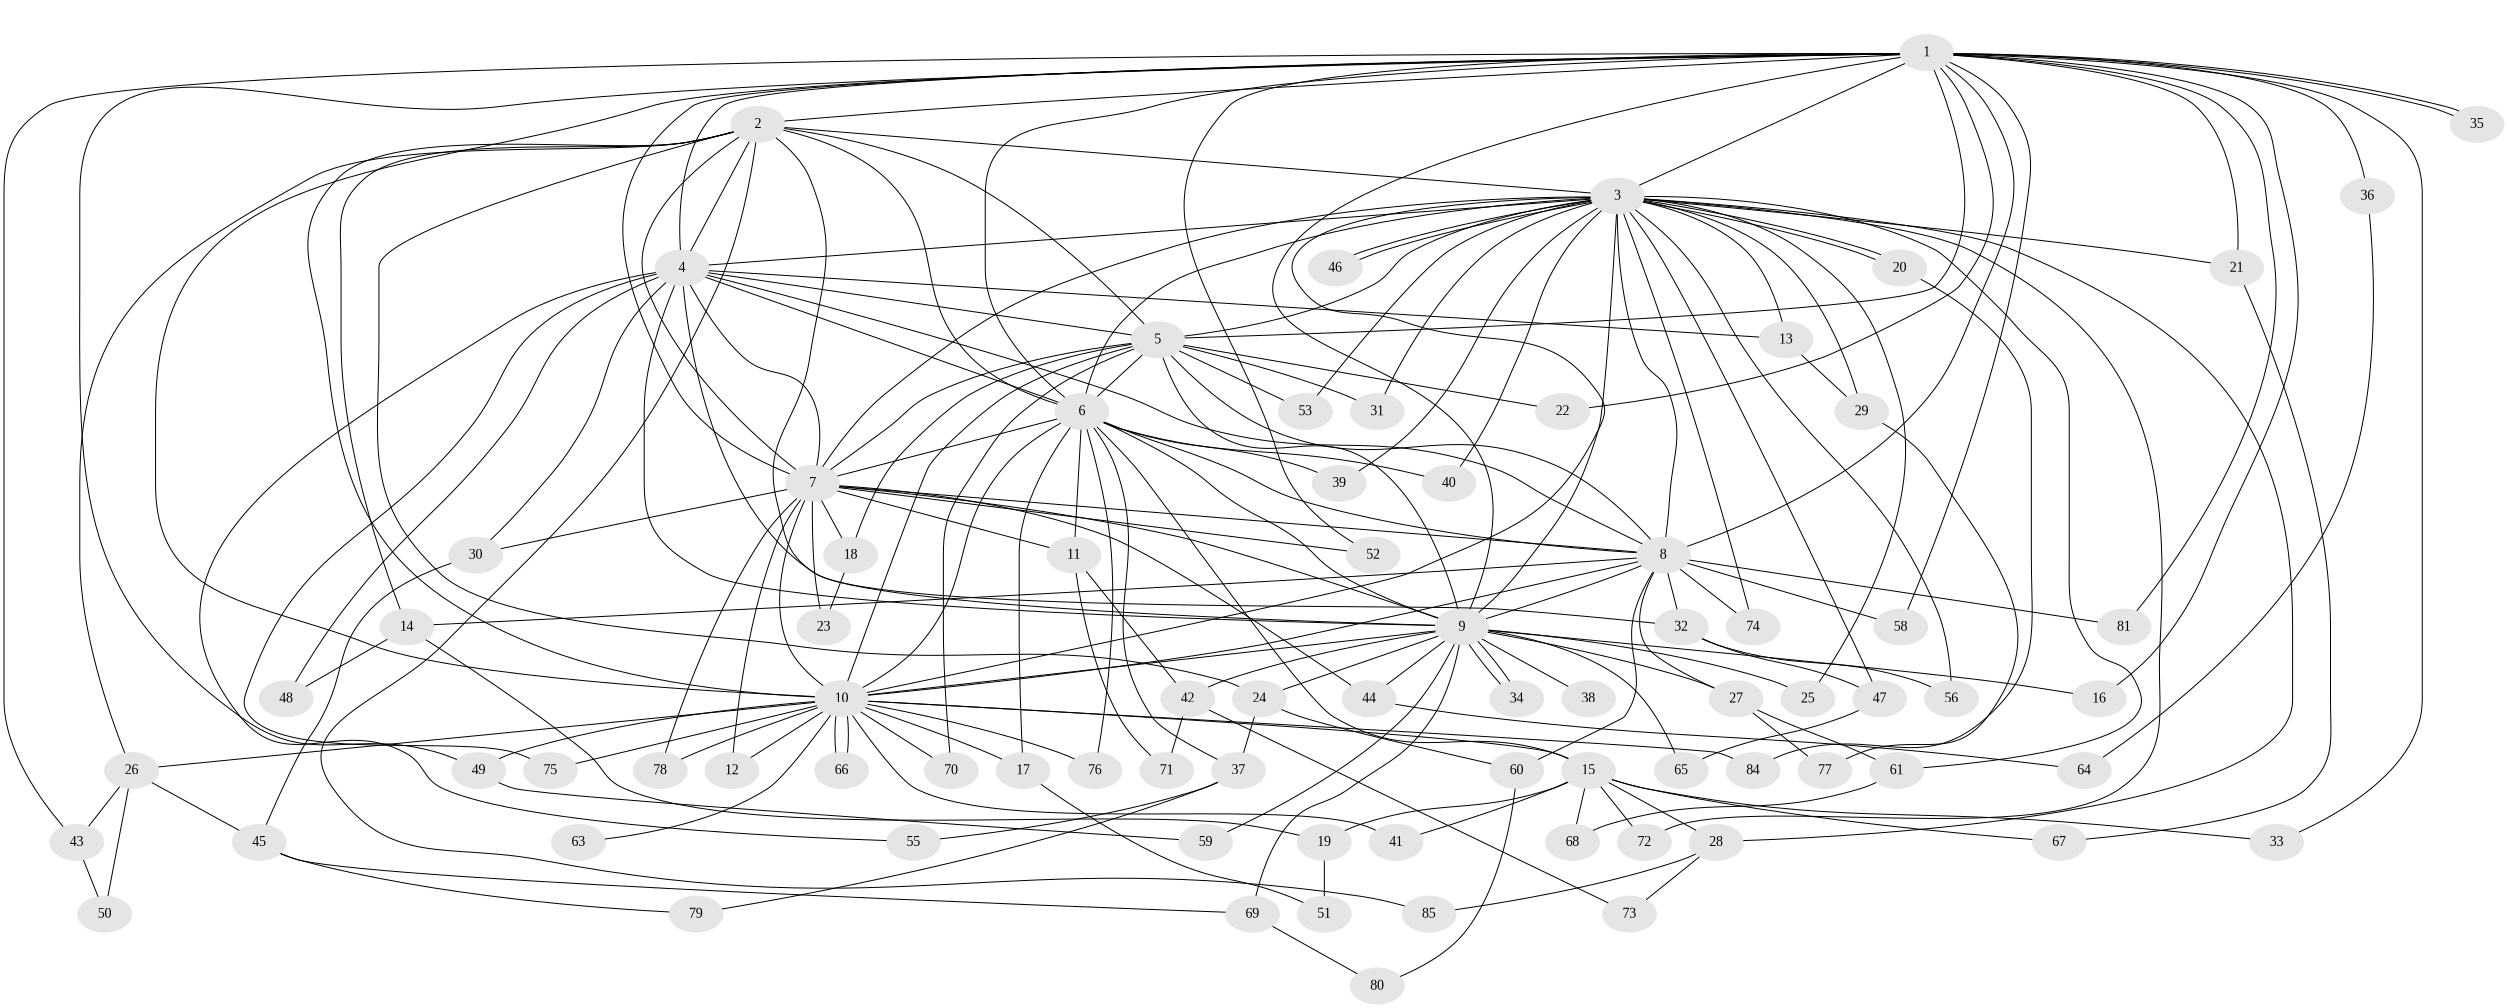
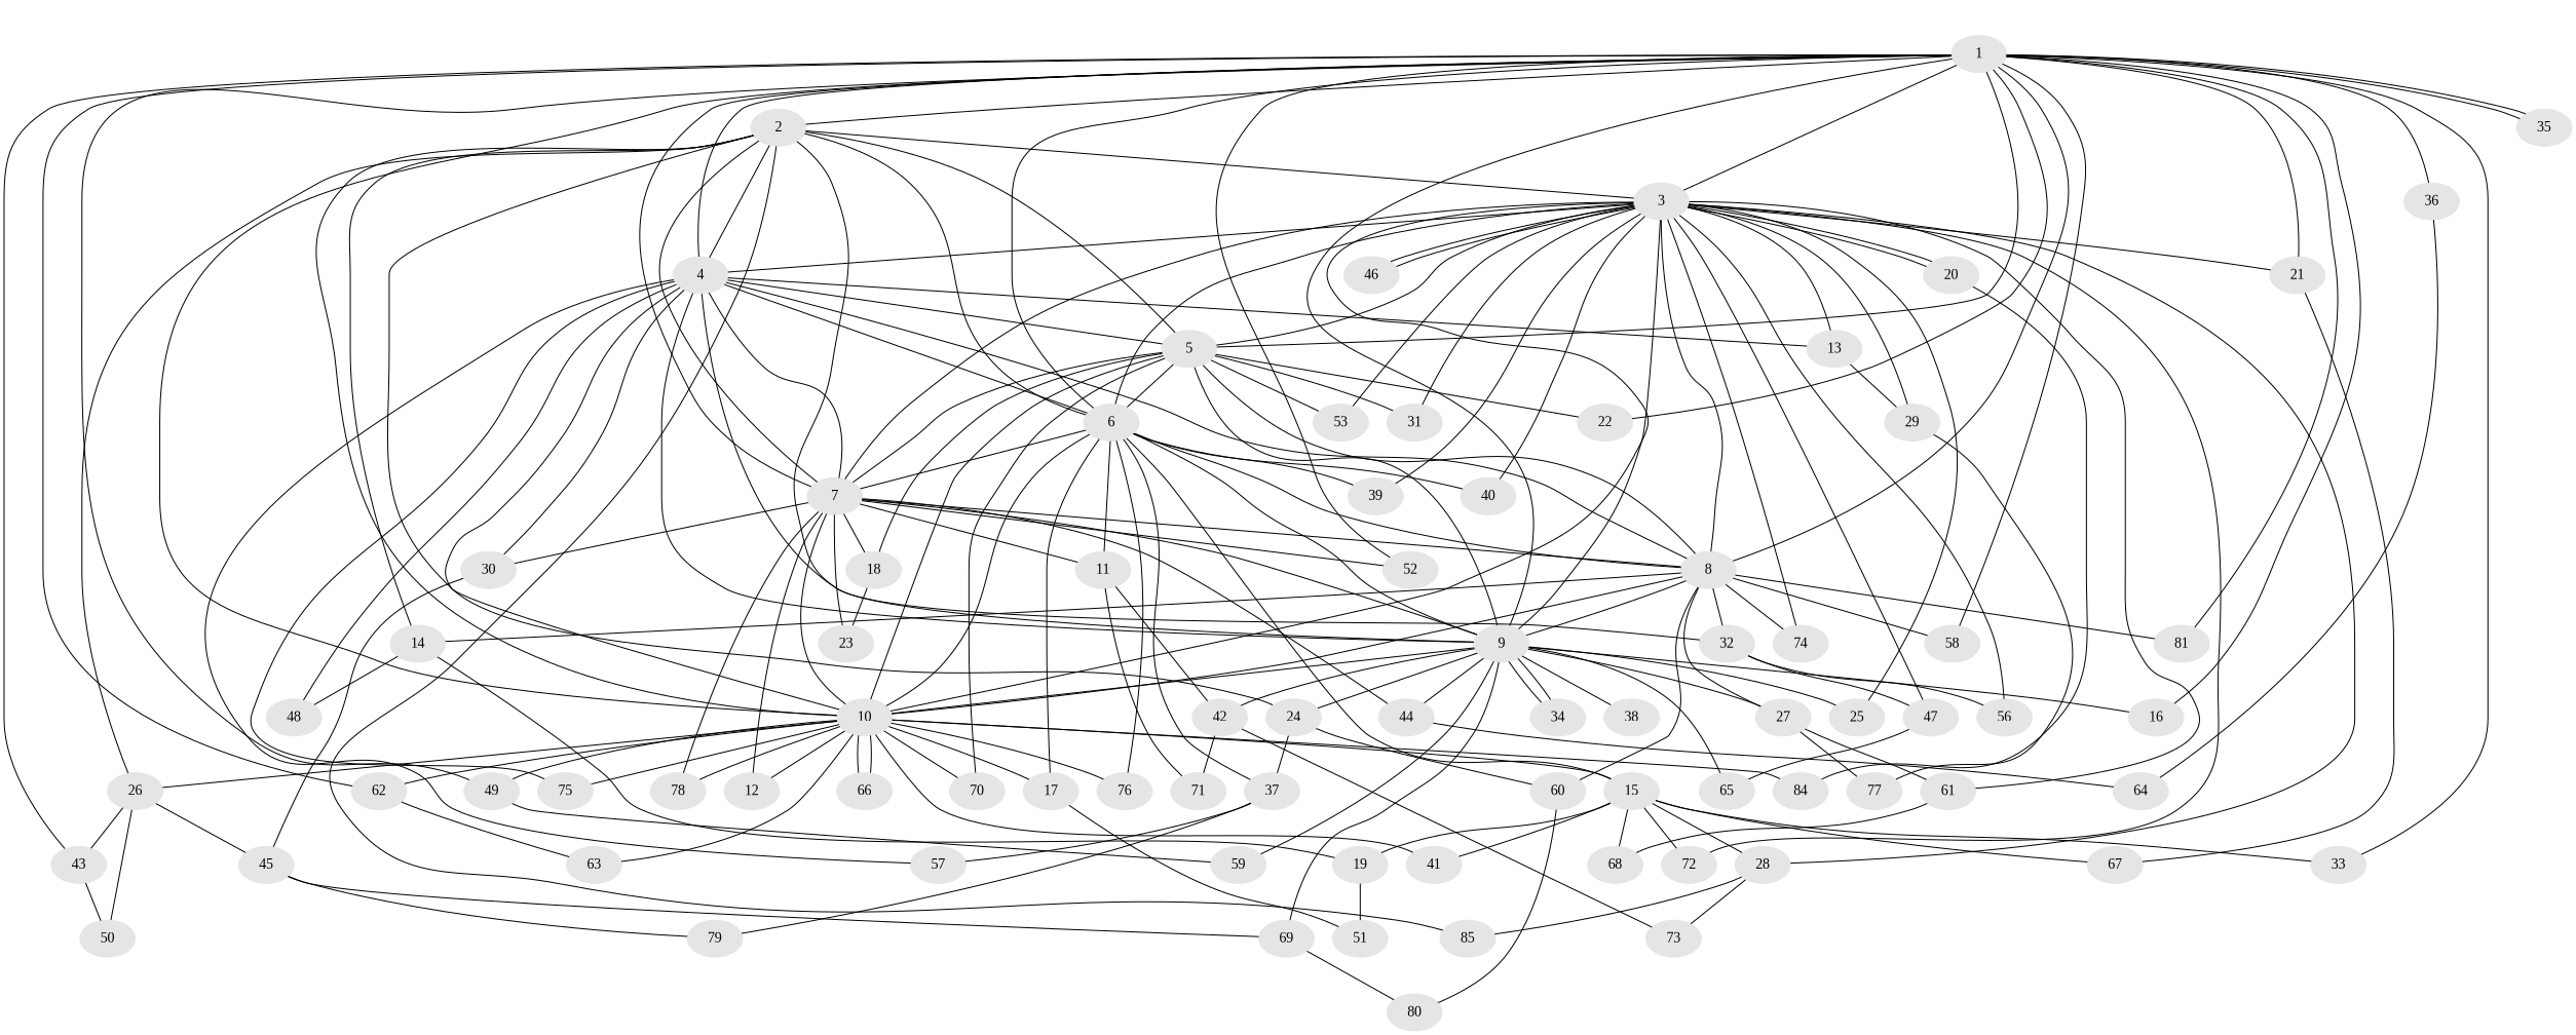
  graph {
    fontname="Liberation Serif"
    node [color=gray90 fontname="Liberation Serif" style=filled]
    edge [fontname="Liberation Serif"]
    1
    2
    3
    4
    5
    6
    7
    8
    9
    10
    16
    21
    22
    33
    35
    36
    43
    49
    52
    58
+   62
    81
    14
    24
    26
    n26 [label=85]
    13
    20
    25
    28
    29
    31
    39
    40
    46
    47
    53
    56
    61
    72
    74
    30
    32
    48
-   57 [label=55]
+   57
    75
    18
    70
    11
    15
    17
    37
    76
    12
    23
    44
    78
    27
    60
    38
    34
    42
    59
    65
    69
    41
    n67 [label=84]
    63
    66
    67
    64
    50
    19
    45
    73
    77
    68
    71
    51
    79
    80
    1 -- 2
    1 -- 3
    1 -- 4
    1 -- 5
    1 -- 6
    1 -- 7
    1 -- 8
    1 -- 9
    1 -- 10
    1 -- 16
    1 -- 21
    1 -- 22
    1 -- 33
    1 -- 35
    1 -- 35
    1 -- 36
    1 -- 43
    1 -- 49
    1 -- 52
    1 -- 58
+   1 -- 62
    1 -- 81
    2 -- 3
    2 -- 4
    2 -- 5
    2 -- 6
    2 -- 7
    2 -- 9
    2 -- 10
    2 -- 14
    2 -- 24
    2 -- 26
    2 -- n26
    3 -- 4
    3 -- 5
    3 -- 6
    3 -- 7
    3 -- 8
    3 -- 9
    3 -- 10
    3 -- 21
    3 -- 13
    3 -- 20
    3 -- 20
    3 -- 25
    3 -- 28
    3 -- 29
    3 -- 31
    3 -- 39
    3 -- 40
    3 -- 46
    3 -- 46
    3 -- 47
    3 -- 53
    3 -- 56
    3 -- 61
    3 -- 72
    3 -- 74
    4 -- 5
    4 -- 6
    4 -- 7
    4 -- 8
    4 -- 9
+   4 -- 10
    4 -- 13
    4 -- 30
    4 -- 32
    4 -- 48
    4 -- 57
    4 -- 75
    5 -- 6
    5 -- 7
    5 -- 8
    5 -- 9
    5 -- 10
    5 -- 22
    5 -- 31
    5 -- 53
    5 -- 18
    5 -- 70
    6 -- 7
    6 -- 8
    6 -- 9
    6 -- 10
    6 -- 39
    6 -- 40
    6 -- 11
    6 -- 15
    6 -- 17
    6 -- 37
    6 -- 76
    7 -- 8
    7 -- 9
    7 -- 10
    7 -- 52
    7 -- 30
    7 -- 18
    7 -- 11
    7 -- 12
    7 -- 23
    7 -- 44
    7 -- 78
    8 -- 9
    8 -- 10
    8 -- 58
    8 -- 81
    8 -- 14
    8 -- 74
    8 -- 32
    8 -- 27
    8 -- 60
    9 -- 10
    9 -- 16
    9 -- 24
    9 -- 25
    9 -- 44
    9 -- 27
    9 -- 38
    9 -- 34
    9 -- 34
    9 -- 42
    9 -- 59
    9 -- 65
    9 -- 69
    10 -- 49
+   10 -- 62
    10 -- 26
    10 -- 75
    10 -- 70
    10 -- 15
    10 -- 17
    10 -- 76
    10 -- 12
    10 -- 78
    10 -- 41
    10 -- n67
    10 -- 63
    10 -- 66
    10 -- 66
    21 -- 67
    36 -- 64
    43 -- 50
    49 -- 59
+   62 -- 63
    14 -- 48
    14 -- 19
    24 -- 37
    24 -- 60
    26 -- 43
    26 -- 50
    26 -- 45
    13 -- 29
    20 -- n67
    28 -- n26
    28 -- 73
    29 -- 77
    47 -- 65
    61 -- 68
    30 -- 45
    32 -- 47
    32 -- 56
    18 -- 23
    11 -- 42
    11 -- 71
    15 -- 33
    15 -- 28
    15 -- 72
    15 -- 41
    15 -- 67
    15 -- 19
    15 -- 68
    17 -- 51
    37 -- 57
    37 -- 79
    44 -- 64
    27 -- 61
    27 -- 77
    60 -- 80
    42 -- 73
    42 -- 71
    69 -- 80
    19 -- 51
    45 -- 69
    45 -- 79
  }
